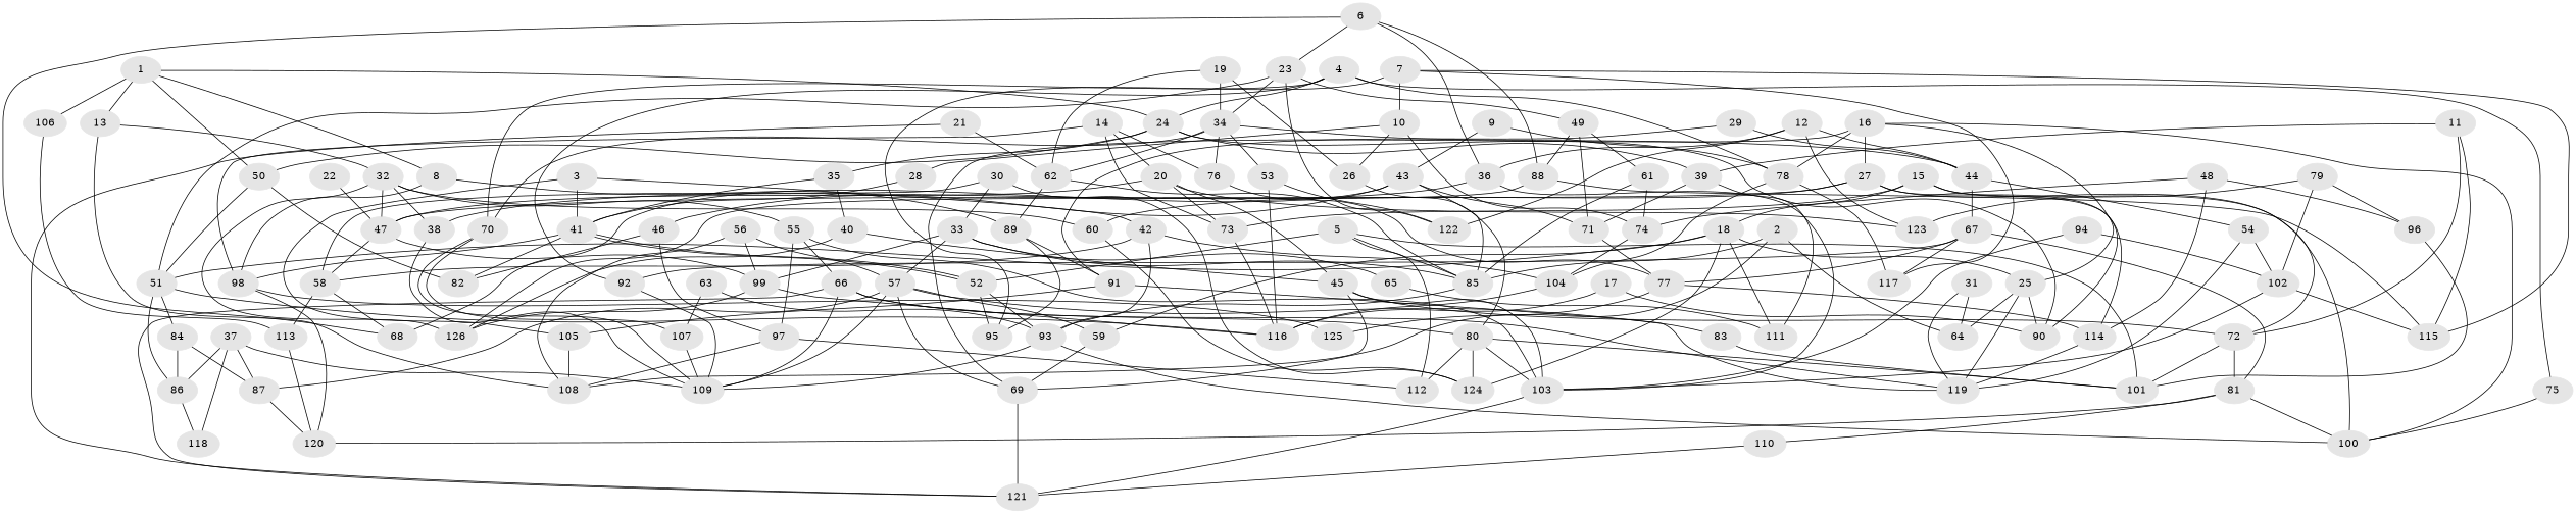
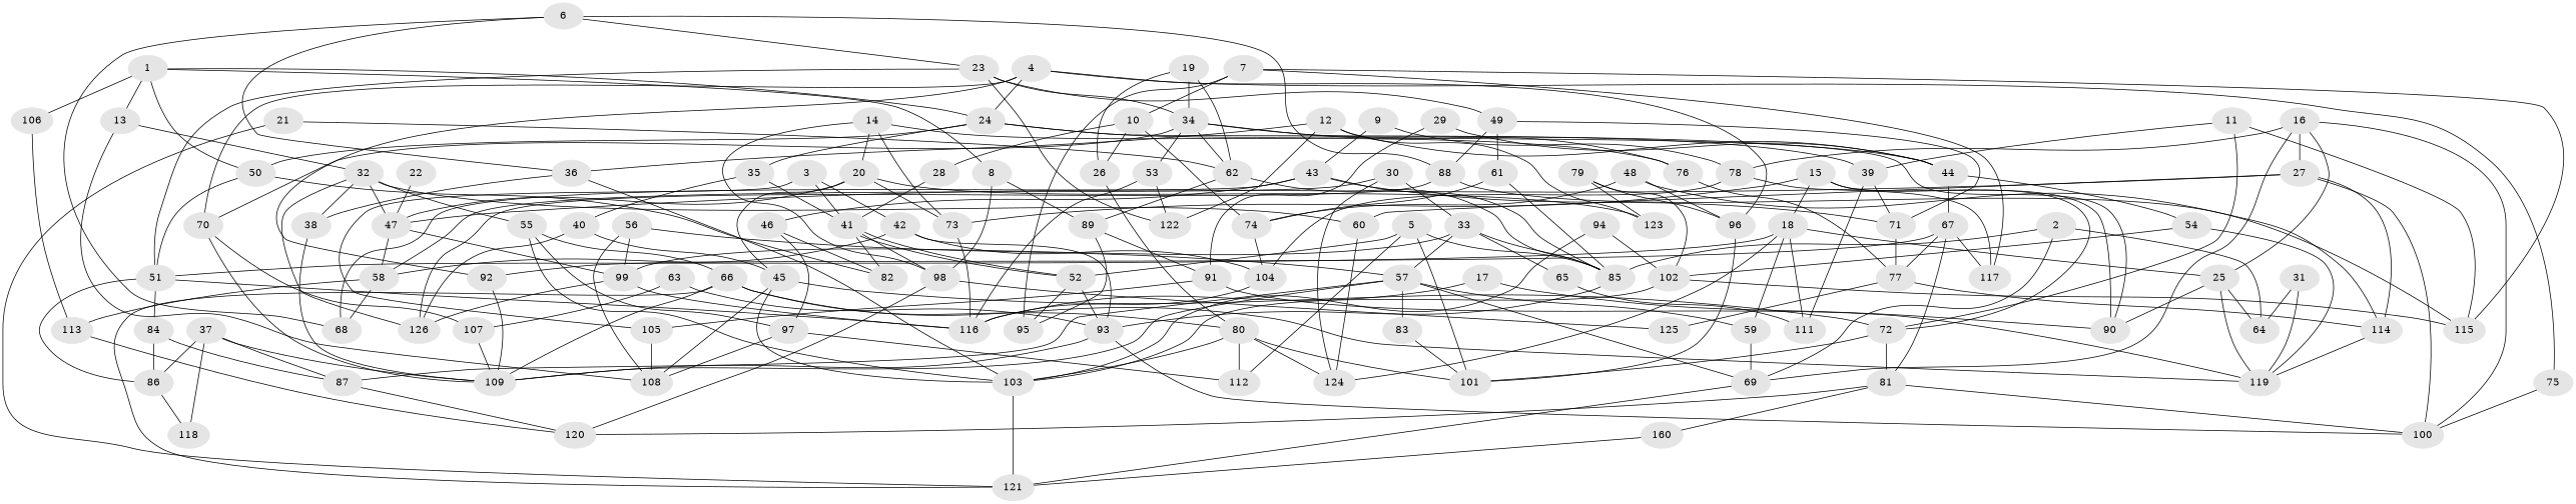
  graph {
    node [color=gray90 style=filled]
    1
    8
    13
    24
    50
    106
    89
    98
    32
    108
    39
    90
    35
    51
    82
    113
    2
    64
    69
    85
    121
    93
    3
    41
    42
    105
    52
    58
    104
    4
    70
    75
    92
    96
    109
    107
    100
    101
    5
    112
    95
    91
    119
    6
    23
    36
    68
    88
    122
    34
    49
    38
    103
    115
    126
    7
    10
    117
    26
    28
    74
    125
    120
    9
    43
    78
    71
    46
    80
    11
    72
    111
    81
    12
    44
    123
    54
    67
    47
    60
    55
    14
    20
    73
    76
    45
    116
    77
    15
    18
    25
    59
    124
    16
    27
    114
    17
    86
    84
    19
    62
    53
    99
    21
    22
    31
    61
    40
    29
    30
    33
    57
    65
    97
    66
    87
    83
    37
    118
    102
    48
    56
    63
-   110
+   110 [label=160]
    79
    94
    1 -- 8
    1 -- 13
    1 -- 24
    1 -- 50
    1 -- 106
    8 -- 89
    8 -- 98
    13 -- 32
    13 -- 108
    24 -- 50
    24 -- 39
    24 -- 90
    24 -- 35
    50 -- 51
    50 -- 82
    106 -- 113
    89 -- 95
    89 -- 91
    98 -- 125
    98 -- 120
    32 -- 38
    32 -- 126
    32 -- 47
    32 -- 60
    32 -- 55
    39 -- 71
    39 -- 111
    35 -- 41
    35 -- 40
    51 -- 116
    51 -- 86
    51 -- 84
    113 -- 120
    2 -- 64
    2 -- 69
    2 -- 85
    69 -- 121
    85 -- 93
    93 -- 109
    93 -- 100
    3 -- 41
    3 -- 42
    3 -- 105
    41 -- 98
    41 -- 82
    41 -- 52
    41 -- 52
    42 -- 93
    42 -- 58
    42 -- 104
    105 -- 108
    52 -- 93
    52 -- 95
    58 -- 113
    58 -- 68
    104 -- 116
    4 -- 24
    4 -- 70
    4 -- 75
    4 -- 92
-   4 -- 78
+   4 -- 96
    70 -- 109
    70 -- 107
    75 -- 100
    92 -- 109
    96 -- 101
    107 -- 109
    5 -- 85
    5 -- 52
    5 -- 101
    5 -- 112
    91 -- 105
    91 -- 119
    6 -- 23
    6 -- 36
    6 -- 68
    6 -- 88
    23 -- 51
    23 -- 122
    23 -- 34
    23 -- 49
    36 -- 38
    36 -- 103
    88 -- 115
    88 -- 126
    34 -- 70
    34 -- 44
    34 -- 76
    34 -- 62
    34 -- 53
    49 -- 88
    49 -- 71
    49 -- 61
    38 -- 109
    103 -- 121
    7 -- 95
    7 -- 115
    7 -- 10
    7 -- 117
    10 -- 26
    10 -- 28
    10 -- 74
    26 -- 80
    28 -- 41
    74 -- 104
    9 -- 43
    9 -- 78
    43 -- 85
    43 -- 68
    43 -- 71
    43 -- 46
    78 -- 104
    78 -- 117
    71 -- 77
    46 -- 82
    46 -- 97
    80 -- 101
    80 -- 112
    80 -- 103
    80 -- 124
    11 -- 39
    11 -- 115
    11 -- 72
    72 -- 101
    72 -- 81
    81 -- 100
    81 -- 120
    81 -- 110
    12 -- 36
    12 -- 122
    12 -- 44
    12 -- 123
    44 -- 54
    44 -- 67
    54 -- 119
    54 -- 102
    67 -- 92
    67 -- 117
    67 -- 81
    67 -- 77
    47 -- 58
    47 -- 99
    60 -- 124
    55 -- 103
    55 -- 97
    55 -- 66
    14 -- 98
    14 -- 20
    14 -- 73
    14 -- 76
    20 -- 123
    20 -- 47
    20 -- 73
    20 -- 45
    73 -- 116
    76 -- 77
    45 -- 108
    45 -- 103
    45 -- 72
    77 -- 125
    77 -- 114
    15 -- 90
    15 -- 72
    15 -- 73
    15 -- 18
    18 -- 51
    18 -- 111
    18 -- 25
    18 -- 59
    18 -- 124
    25 -- 90
    25 -- 64
    25 -- 119
    59 -- 69
    16 -- 69
    16 -- 100
    16 -- 78
    16 -- 25
    16 -- 27
    27 -- 100
    27 -- 47
    27 -- 60
    27 -- 114
    114 -- 119
    17 -- 90
    17 -- 116
    86 -- 118
    84 -- 86
    84 -- 87
    19 -- 34
    19 -- 26
    19 -- 62
    62 -- 89
    62 -- 85
    53 -- 122
    53 -- 116
    99 -- 126
    99 -- 116
    21 -- 121
    21 -- 62
    22 -- 47
    31 -- 64
    31 -- 119
    61 -- 85
    61 -- 74
    40 -- 126
    40 -- 45
    29 -- 91
    29 -- 44
    30 -- 58
    30 -- 124
    30 -- 33
    33 -- 85
    33 -- 99
    33 -- 57
    33 -- 65
    57 -- 69
    57 -- 109
    57 -- 59
    57 -- 87
    57 -- 83
    65 -- 111
    97 -- 108
    97 -- 112
    66 -- 121
    66 -- 109
    66 -- 119
    66 -- 80
    87 -- 120
    83 -- 101
    37 -- 109
    37 -- 86
    37 -- 87
    37 -- 118
    102 -- 103
    102 -- 115
    48 -- 96
    48 -- 74
    48 -- 114
    56 -- 108
    56 -- 99
    56 -- 57
    63 -- 93
    63 -- 107
    110 -- 121
    79 -- 96
    79 -- 123
    79 -- 102
    94 -- 103
    94 -- 102
  }
